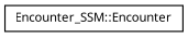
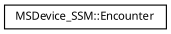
  digraph {
    rankdir=LR
    fontname="Noto Sans"
-   n1 [color=black fillcolor=white fontname="Noto Sans" fontsize=10 height=0.2 label="Encounter_SSM::Encounter" shape=record style=filled width=0.4]
+   n1 [color=black fillcolor=white fontname="Noto Sans" fontsize=10 height=0.2 label="MSDevice_SSM::Encounter" shape=record style=filled width=0.4]
  }
